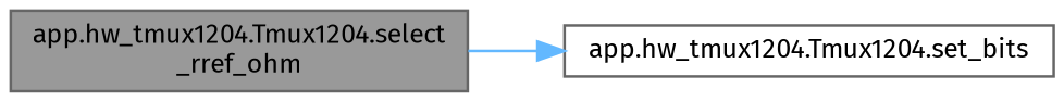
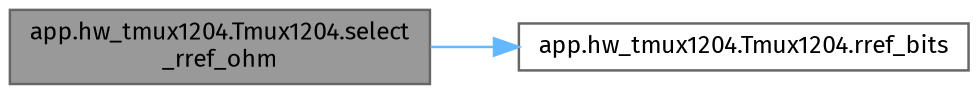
  digraph {
    rankdir=LR
    fontname="Fira Sans"
    node [fontname="Fira Sans" fontsize=10 shape=box style=filled]
    n1 [color=gray40 fillcolor=grey60 fontcolor=black height=0.2 label="app.hw_tmux1204.Tmux1204.select\l_rref_ohm" width=0.4]
-   n2 [color=grey40 fillcolor=white height=0.2 label="app.hw_tmux1204.Tmux1204.set_bits" width=0.4]
+   n2 [color=grey40 fillcolor=white height=0.2 label="app.hw_tmux1204.Tmux1204.rref_bits" width=0.4]
    n1 -> n2 [color=steelblue1 fontname="Fira Sans" fontsize=10 labelfontname=Helvetica labelfontsize=10 style=solid]
  }
